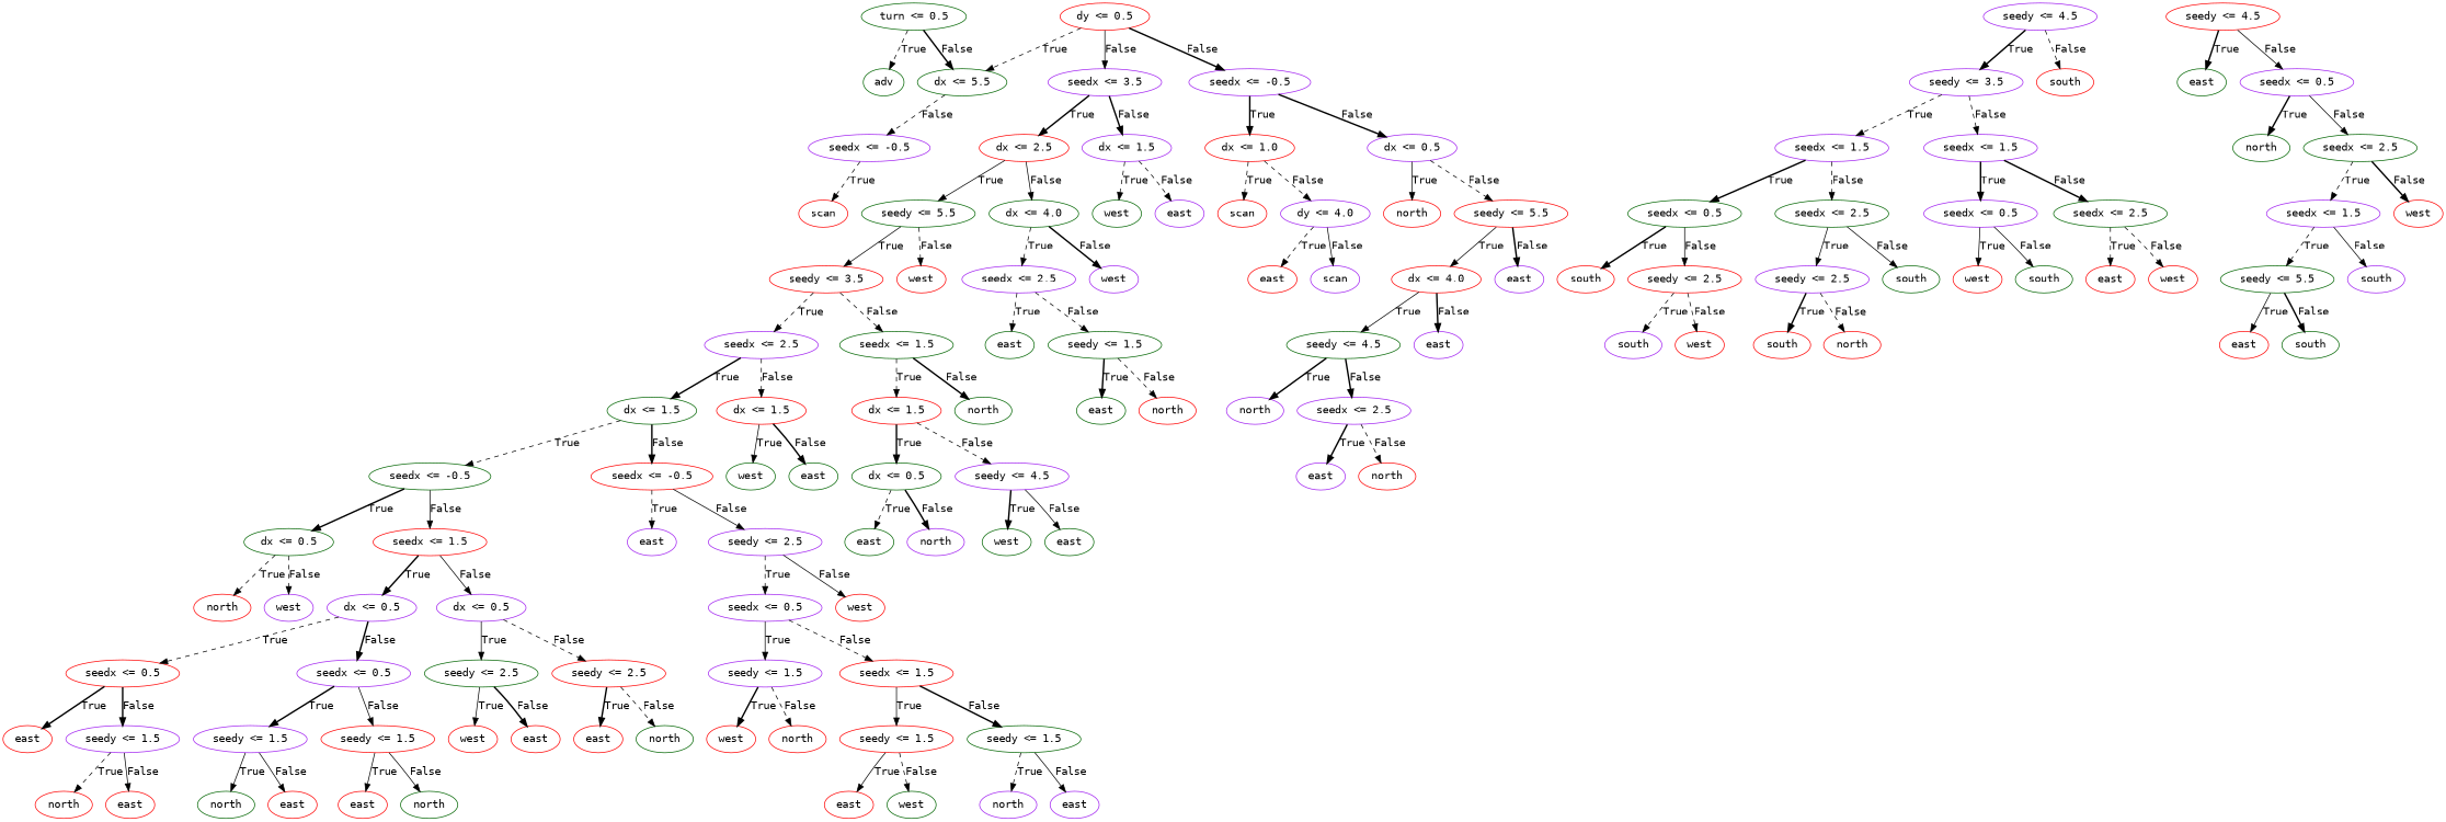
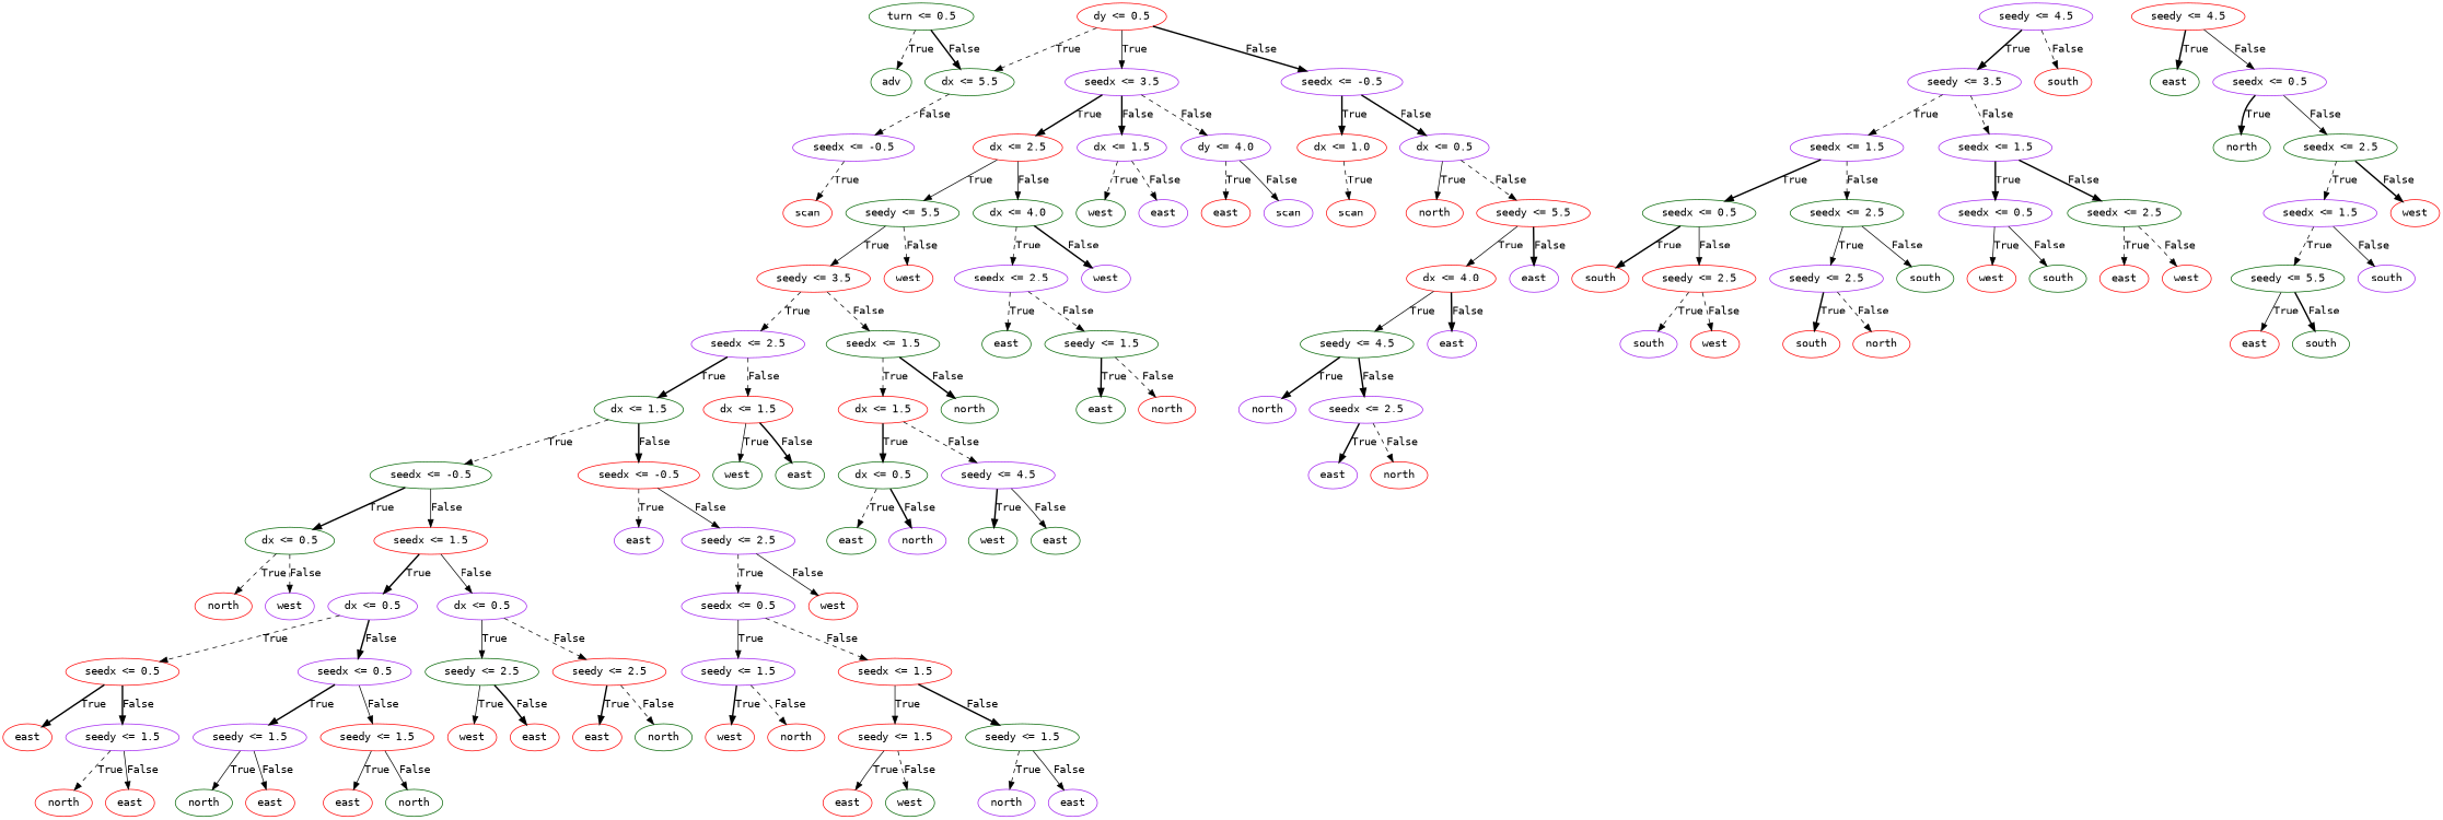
  digraph {
    fontname="DejaVu Sans Mono"
    node [color=red fontname="DejaVu Sans Mono"]
    edge [fontname="DejaVu Sans Mono" style=dashed]
    n1 [color=darkgreen label="turn <= 0.5"]
    n2 [color=darkgreen label=adv]
    n3 [color=darkgreen label="dx <= 5.5"]
    n4 [color=purple label="seedx <= -0.5"]
    n5 [label="dy <= 0.5"]
    n6 [color=purple label="seedx <= 3.5"]
    n7 [color=purple label="seedx <= -0.5"]
    n8 [label=scan]
    n9 [label="dx <= 2.5"]
    n10 [color=purple label="dx <= 1.5"]
    n11 [label="dx <= 1.0"]
    n12 [color=purple label="dx <= 0.5"]
    n13 [color=darkgreen label="seedy <= 5.5"]
    n14 [color=darkgreen label="dx <= 4.0"]
    n15 [color=darkgreen label=west]
    n16 [color=purple label=east]
    n17 [label="seedy <= 3.5"]
    n18 [label=west]
    n19 [color=purple label="seedx <= 2.5"]
    n20 [color=purple label=west]
    n21 [color=purple label="seedx <= 2.5"]
    n22 [color=darkgreen label="seedx <= 1.5"]
    n23 [color=darkgreen label="dx <= 1.5"]
    n24 [label="dx <= 1.5"]
    n25 [label="dx <= 1.5"]
    n26 [color=darkgreen label=north]
    n27 [color=darkgreen label="seedx <= -0.5"]
    n28 [label="seedx <= -0.5"]
    n29 [color=darkgreen label=west]
    n30 [color=darkgreen label=east]
    n31 [color=darkgreen label="dx <= 0.5"]
    n32 [label="seedx <= 1.5"]
    n33 [color=purple label=east]
    n34 [color=purple label="seedy <= 2.5"]
    n35 [label=north]
    n36 [color=purple label=west]
    n37 [color=purple label="dx <= 0.5"]
    n38 [color=purple label="dx <= 0.5"]
    n39 [label="seedx <= 0.5"]
    n40 [color=purple label="seedx <= 0.5"]
    n41 [color=darkgreen label="seedy <= 2.5"]
    n42 [label="seedy <= 2.5"]
    n43 [label=east]
    n44 [color=purple label="seedy <= 1.5"]
    n45 [color=purple label="seedy <= 1.5"]
    n46 [label="seedy <= 1.5"]
    n47 [label=north]
    n48 [label=east]
    n49 [color=darkgreen label=north]
    n50 [label=east]
    n51 [label=east]
    n52 [color=darkgreen label=north]
    n53 [label=west]
    n54 [label=east]
    n55 [label=east]
    n56 [color=darkgreen label=north]
    n57 [color=purple label="seedx <= 0.5"]
    n58 [label=west]
    n59 [color=purple label="seedy <= 1.5"]
    n60 [label="seedx <= 1.5"]
    n61 [label=west]
    n62 [label=north]
    n63 [label="seedy <= 1.5"]
    n64 [color=darkgreen label="seedy <= 1.5"]
    n65 [label=east]
    n66 [color=darkgreen label=west]
    n67 [color=purple label=north]
    n68 [color=purple label=east]
    n69 [color=darkgreen label="dx <= 0.5"]
    n70 [color=purple label="seedy <= 4.5"]
    n71 [color=darkgreen label=east]
    n72 [color=purple label=north]
    n73 [color=darkgreen label=west]
    n74 [color=darkgreen label=east]
    n75 [color=darkgreen label=east]
    n76 [color=darkgreen label="seedy <= 1.5"]
    n77 [color=darkgreen label=east]
    n78 [label=north]
    n79 [label=scan]
    n80 [color=purple label="dy <= 4.0"]
    n81 [label=north]
    n82 [label="seedy <= 5.5"]
    n83 [label=east]
    n84 [color=purple label=scan]
    n85 [label="dx <= 4.0"]
    n86 [color=purple label=east]
    n87 [color=darkgreen label="seedy <= 4.5"]
    n88 [color=purple label=east]
    n89 [color=purple label=north]
    n90 [color=purple label="seedx <= 2.5"]
    n91 [color=purple label=east]
    n92 [label=north]
    n93 [color=purple label="seedy <= 4.5"]
    n94 [color=purple label="seedy <= 3.5"]
    n95 [label=south]
    n96 [label="seedy <= 4.5"]
    n97 [color=darkgreen label=east]
    n98 [color=purple label="seedx <= 0.5"]
    n99 [color=purple label="seedx <= 1.5"]
    n100 [color=purple label="seedx <= 1.5"]
    n101 [color=darkgreen label="seedx <= 0.5"]
    n102 [color=darkgreen label="seedx <= 2.5"]
    n103 [color=purple label="seedx <= 0.5"]
    n104 [color=darkgreen label="seedx <= 2.5"]
    n105 [label=south]
    n106 [label="seedy <= 2.5"]
    n107 [color=purple label="seedy <= 2.5"]
    n108 [color=darkgreen label=south]
    n109 [color=purple label=south]
    n110 [label=west]
    n111 [label=south]
    n112 [label=north]
    n113 [label=west]
    n114 [color=darkgreen label=south]
    n115 [label=east]
    n116 [label=west]
    n117 [color=darkgreen label=north]
    n118 [color=darkgreen label="seedx <= 2.5"]
    n119 [color=purple label="seedx <= 1.5"]
    n120 [label=west]
    n121 [color=darkgreen label="seedy <= 5.5"]
    n122 [color=purple label=south]
    n123 [label=east]
    n124 [color=darkgreen label=south]
    n1 -> n2 [label=True]
    n1 -> n3 [label=False style=bold]
    n3 -> n4 [label=False]
    n4 -> n8 [label=True]
    n5 -> n3 [label=True]
-   n5 -> n6 [label=False style=solid]
+   n5 -> n6 [label=True style=solid]
    n5 -> n7 [label=False style=bold]
    n6 -> n9 [label=True style=bold]
    n6 -> n10 [label=False style=bold]
    n7 -> n11 [label=True style=bold]
    n7 -> n12 [label=False style=bold]
    n9 -> n13 [label=True style=solid]
    n9 -> n14 [label=False style=solid]
    n10 -> n15 [label=True]
    n10 -> n16 [label=False]
    n11 -> n79 [label=True]
-   n11 -> n80 [label=False]
+   n6 -> n80 [label=False]
    n12 -> n81 [label=True style=solid]
    n12 -> n82 [label=False]
    n13 -> n17 [label=True style=solid]
    n13 -> n18 [label=False]
    n14 -> n19 [label=True]
    n14 -> n20 [label=False style=bold]
    n17 -> n21 [label=True]
    n17 -> n22 [label=False]
    n19 -> n75 [label=True]
    n19 -> n76 [label=False]
    n21 -> n23 [label=True style=bold]
    n21 -> n24 [label=False]
    n22 -> n25 [label=True]
    n22 -> n26 [label=False style=bold]
    n23 -> n27 [label=True]
    n23 -> n28 [label=False style=bold]
    n24 -> n29 [label=True style=solid]
    n24 -> n30 [label=False style=bold]
    n25 -> n69 [label=True style=bold]
    n25 -> n70 [label=False]
    n27 -> n31 [label=True style=bold]
    n27 -> n32 [label=False style=solid]
    n28 -> n33 [label=True]
    n28 -> n34 [label=False style=solid]
    n31 -> n35 [label=True]
    n31 -> n36 [label=False]
    n32 -> n37 [label=True style=bold]
    n32 -> n38 [label=False style=solid]
    n34 -> n57 [label=True]
    n34 -> n58 [label=False style=solid]
    n37 -> n39 [label=True]
    n37 -> n40 [label=False style=bold]
    n38 -> n41 [label=True style=solid]
    n38 -> n42 [label=False]
    n39 -> n43 [label=True style=bold]
    n39 -> n44 [label=False style=bold]
    n40 -> n45 [label=True style=bold]
    n40 -> n46 [label=False style=solid]
    n41 -> n53 [label=True style=solid]
    n41 -> n54 [label=False style=bold]
    n42 -> n55 [label=True style=bold]
    n42 -> n56 [label=False]
    n44 -> n47 [label=True]
    n44 -> n48 [label=False style=solid]
    n45 -> n49 [label=True style=solid]
    n45 -> n50 [label=False style=solid]
    n46 -> n51 [label=True style=solid]
    n46 -> n52 [label=False style=solid]
    n57 -> n59 [label=True style=solid]
    n57 -> n60 [label=False]
    n59 -> n61 [label=True style=bold]
    n59 -> n62 [label=False]
    n60 -> n63 [label=True style=solid]
    n60 -> n64 [label=False style=bold]
    n63 -> n65 [label=True style=solid]
    n63 -> n66 [label=False]
    n64 -> n67 [label=True]
    n64 -> n68 [label=False style=solid]
    n69 -> n71 [label=True]
    n69 -> n72 [label=False style=bold]
    n70 -> n73 [label=True style=bold]
    n70 -> n74 [label=False style=solid]
    n76 -> n77 [label=True style=bold]
    n76 -> n78 [label=False]
    n80 -> n83 [label=True]
    n80 -> n84 [label=False style=solid]
    n82 -> n85 [label=True style=solid]
    n82 -> n86 [label=False style=bold]
    n85 -> n87 [label=True style=solid]
    n85 -> n88 [label=False style=bold]
    n87 -> n89 [label=True style=bold]
    n87 -> n90 [label=False style=bold]
    n90 -> n91 [label=True style=bold]
    n90 -> n92 [label=False]
    n93 -> n94 [label=True style=bold]
    n93 -> n95 [label=False]
    n94 -> n99 [label=True]
    n94 -> n100 [label=False]
    n96 -> n97 [label=True style=bold]
    n96 -> n98 [label=False style=solid]
    n98 -> n117 [label=True style=bold]
    n98 -> n118 [label=False style=solid]
    n99 -> n101 [label=True style=bold]
    n99 -> n102 [label=False]
    n100 -> n103 [label=True style=bold]
    n100 -> n104 [label=False style=bold]
    n101 -> n105 [label=True style=bold]
    n101 -> n106 [label=False style=solid]
    n102 -> n107 [label=True style=solid]
    n102 -> n108 [label=False style=solid]
    n103 -> n113 [label=True style=solid]
    n103 -> n114 [label=False style=solid]
    n104 -> n115 [label=True]
    n104 -> n116 [label=False]
    n106 -> n109 [label=True]
    n106 -> n110 [label=False]
    n107 -> n111 [label=True style=bold]
    n107 -> n112 [label=False]
    n118 -> n119 [label=True]
    n118 -> n120 [label=False style=bold]
    n119 -> n121 [label=True]
    n119 -> n122 [label=False style=solid]
    n121 -> n123 [label=True style=solid]
    n121 -> n124 [label=False style=bold]
  }
